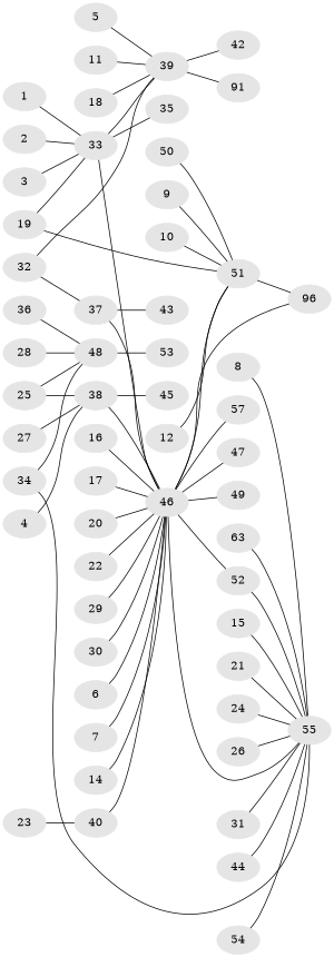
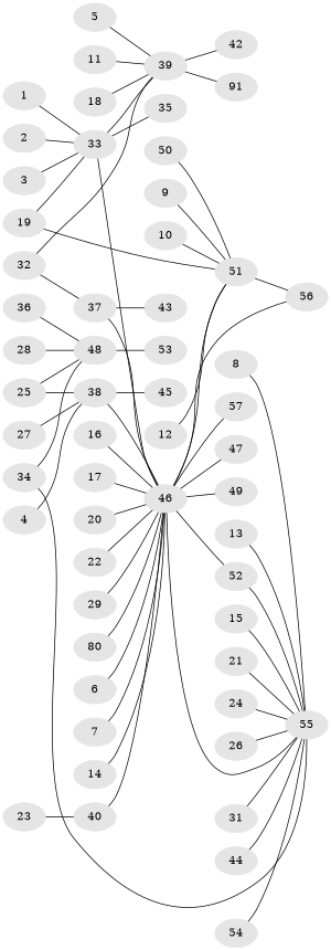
  graph {
    rankdir=LR
    node [color=gray90 style=filled]
    edge [weight=1.0]
    1
    33
    39
    46
    35
    2
    3
    4
    38
    45
    5
    n12 [label=91]
    42
    6
    55
    51
    47
    49
    52
-   56 [label=96]
+   56
    57
    7
    8
    9
    10
    11
    12
-   13 [label=63]
+   13
    14
    15
    16
    17
    18
    19
    20
    21
    22
    23
    40
    24
    25
    48
    53
    26
    27
    28
    29
-   30
+   30 [label=80]
    31
    32
    37
    43
    34
    36
    44
    50
    54
    1 -- 33
    33 -- 39
    33 -- 46
    33 -- 35
    39 -- n12
    39 -- 42
    46 -- 55
    46 -- 51
    46 -- 47
    46 -- 49
    46 -- 52
    46 -- 56
    46 -- 57
    2 -- 33
    3 -- 33
    4 -- 38
    38 -- 46
    38 -- 45
    5 -- 39
    6 -- 46
    51 -- 56
    52 -- 55
    7 -- 46
    8 -- 55
    9 -- 51
    10 -- 51
    11 -- 39
    12 -- 51
    13 -- 55
    14 -- 46
    15 -- 55
    16 -- 46
    17 -- 46
    18 -- 39
    19 -- 33
    19 -- 51
    20 -- 46
    21 -- 55
    22 -- 46
    23 -- 40
    40 -- 46
    24 -- 55
    25 -- 38
    25 -- 48
    48 -- 53
    26 -- 55
    27 -- 38
    28 -- 48
    29 -- 46
    30 -- 46
    31 -- 55
    32 -- 39
    32 -- 37
    37 -- 46
    37 -- 43
    34 -- 55
    34 -- 48
    36 -- 48
    44 -- 55
    50 -- 51
    54 -- 55
  }
